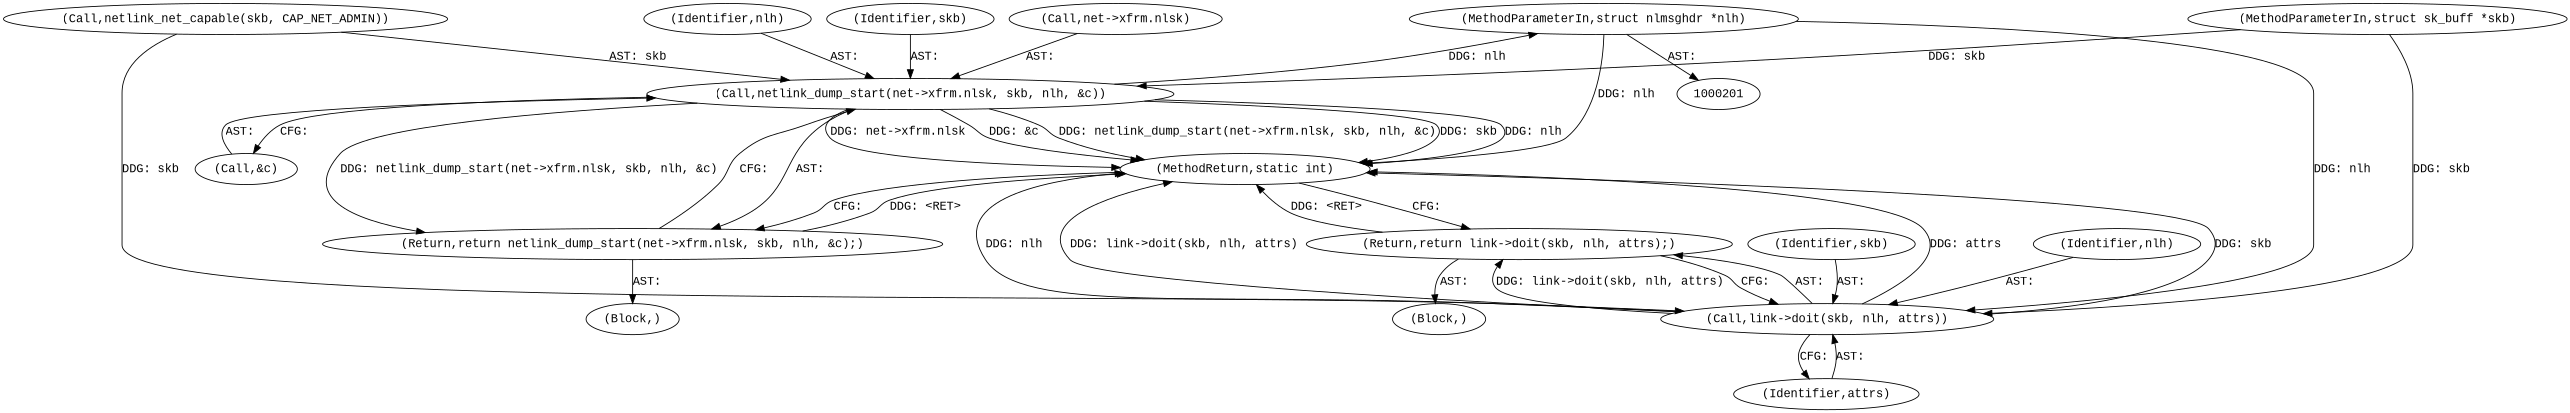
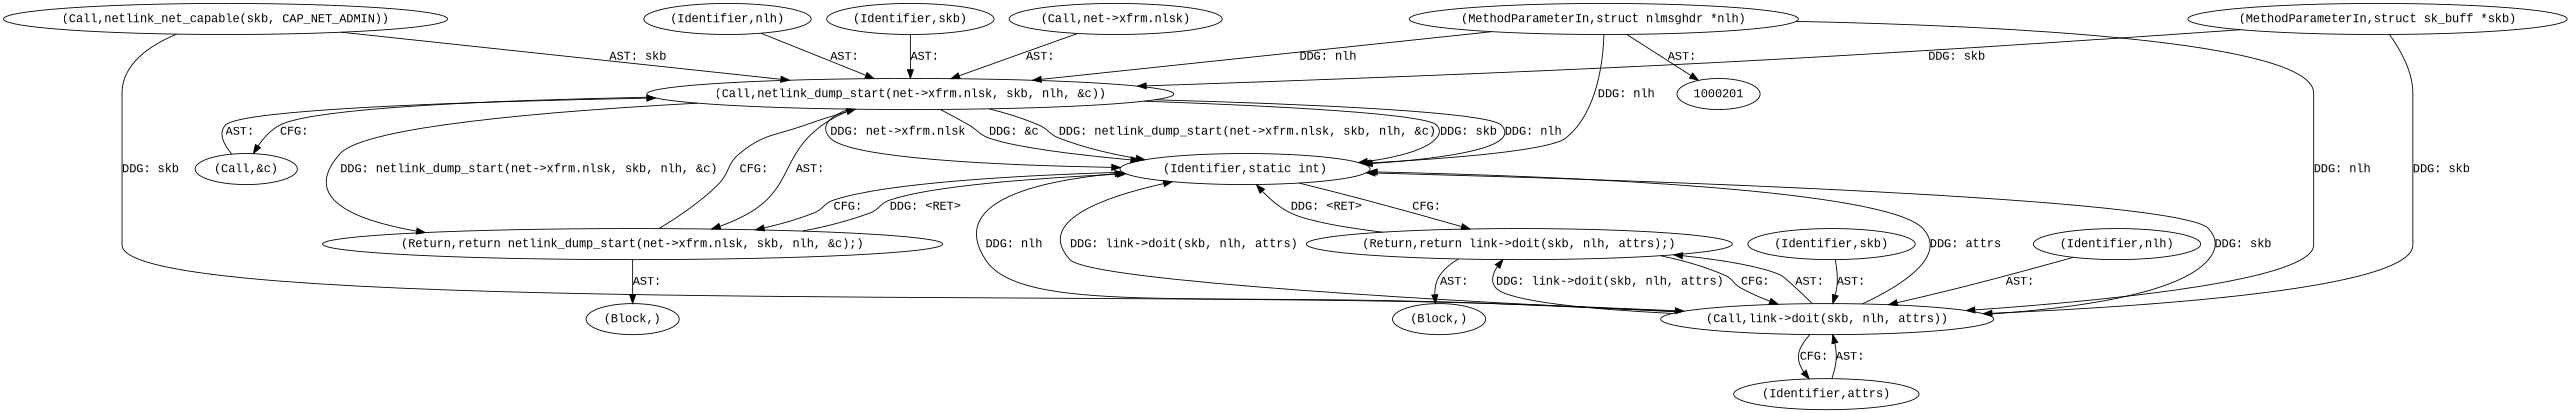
  digraph {
    fontname="Liberation Mono"
    node [fontname="Liberation Mono"]
    edge [fontname="Liberation Mono"]
    n1 [label="(MethodParameterIn,struct nlmsghdr *nlh)"]
    n2 [label="(Call,netlink_dump_start(net->xfrm.nlsk, skb, nlh, &c))"]
    n3 [label="(Call,link->doit(skb, nlh, attrs))"]
-   n4 [label="(MethodReturn,static int)"]
+   n4 [label="(Identifier,static int)"]
    n5 [label=1000201]
    n6 [label="(Return,return netlink_dump_start(net->xfrm.nlsk, skb, nlh, &c);)"]
    n7 [label="(Call,&c)"]
    n8 [label="(Return,return link->doit(skb, nlh, attrs);)"]
    n9 [label="(Identifier,attrs)"]
    n10 [label="(Block,)"]
    n11 [label="(Block,)"]
    n12 [label="(MethodParameterIn,struct sk_buff *skb)"]
    n13 [label="(Identifier,skb)"]
    n14 [label="(Identifier,nlh)"]
    n15 [label="(Identifier,skb)"]
    n16 [label="(Call,netlink_net_capable(skb, CAP_NET_ADMIN))"]
    n17 [label="(Call,net->xfrm.nlsk)"]
    n18 [label="(Identifier,nlh)"]
-   n2 -> n1 [label="DDG: nlh"]
+   n1 -> n2 [label="DDG: nlh"]
    n1 -> n3 [label="DDG: nlh"]
    n1 -> n4 [label="DDG: nlh"]
    n1 -> n5 [label="AST: "]
    n2 -> n4 [label="DDG: &c"]
    n2 -> n4 [label="DDG: netlink_dump_start(net->xfrm.nlsk, skb, nlh, &c)"]
    n2 -> n4 [label="DDG: skb"]
    n2 -> n4 [label="DDG: nlh"]
    n2 -> n4 [label="DDG: net->xfrm.nlsk"]
    n2 -> n6 [label="AST: "]
    n2 -> n6 [label="DDG: netlink_dump_start(net->xfrm.nlsk, skb, nlh, &c)"]
    n2 -> n7 [label="CFG: "]
    n3 -> n4 [label="DDG: skb"]
    n3 -> n4 [label="DDG: nlh"]
    n3 -> n4 [label="DDG: link->doit(skb, nlh, attrs)"]
    n3 -> n4 [label="DDG: attrs"]
    n3 -> n8 [label="AST: "]
    n3 -> n8 [label="DDG: link->doit(skb, nlh, attrs)"]
    n3 -> n9 [label="CFG: "]
    n4 -> n6 [label="CFG: "]
    n4 -> n8 [label="CFG: "]
    n6 -> n2 [label="CFG: "]
    n6 -> n4 [label="DDG: <RET>"]
    n6 -> n10 [label="AST: "]
    n7 -> n2 [label="AST: "]
    n8 -> n3 [label="CFG: "]
    n8 -> n4 [label="DDG: <RET>"]
    n8 -> n11 [label="AST: "]
    n9 -> n3 [label="AST: "]
    n12 -> n2 [label="DDG: skb"]
    n12 -> n3 [label="DDG: skb"]
    n13 -> n3 [label="AST: "]
    n14 -> n2 [label="AST: "]
    n15 -> n2 [label="AST: "]
    n16 -> n2 [label="AST: skb"]
    n16 -> n3 [label="DDG: skb"]
    n17 -> n2 [label="AST: "]
    n18 -> n3 [label="AST: "]
  }
